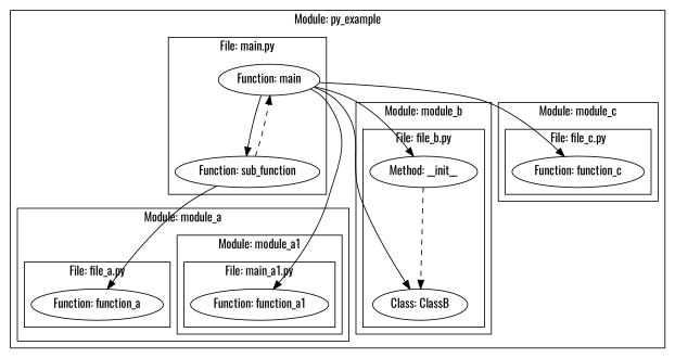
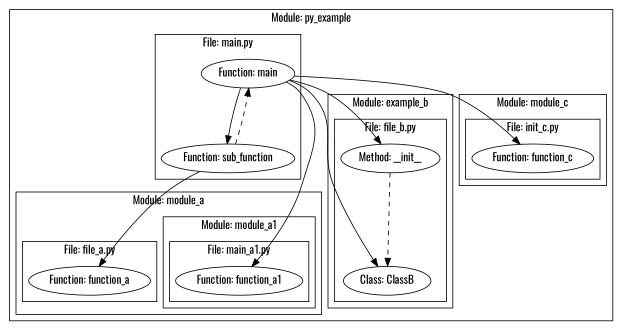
  digraph {
    fontname=Oswald
    node [fontname=Oswald]
    edge [fontname=Oswald]
    n1 [label="Function: function_a1"]
    n2 [label="Function: function_a"]
    n3 [label="Class: ClassB"]
    n4 [label="Method: __init__"]
    n5 [label="Function: function_c"]
    n6 [label="Function: main"]
    n7 [label="Function: sub_function"]
    subgraph cluster_1 {
      label="Module: py_example"
      subgraph cluster_2 {
        label="Module: module_a"
        subgraph cluster_3 {
          label="Module: module_a1"
          subgraph cluster_4 {
            label="File: main_a1.py"
            n1
          }
        }
        subgraph cluster_5 {
          label="File: file_a.py"
          n2
        }
      }
      subgraph cluster_6 {
-       label="Module: module_b"
+       label="Module: example_b"
        subgraph cluster_7 {
          label="File: file_b.py"
          n3
          n4
        }
      }
      subgraph cluster_8 {
        label="Module: module_c"
        subgraph cluster_9 {
-         label="File: file_c.py"
+         label="File: init_c.py"
          n5
        }
      }
      subgraph cluster_10 {
        label="File: main.py"
        n6
        n7
      }
    }
    n4 -> n3 [style=dashed]
    n6 -> n1
    n6 -> n3
    n6 -> n4
    n6 -> n5
    n6 -> n7
    n7 -> n2
    n7 -> n6 [style=dashed]
  }
